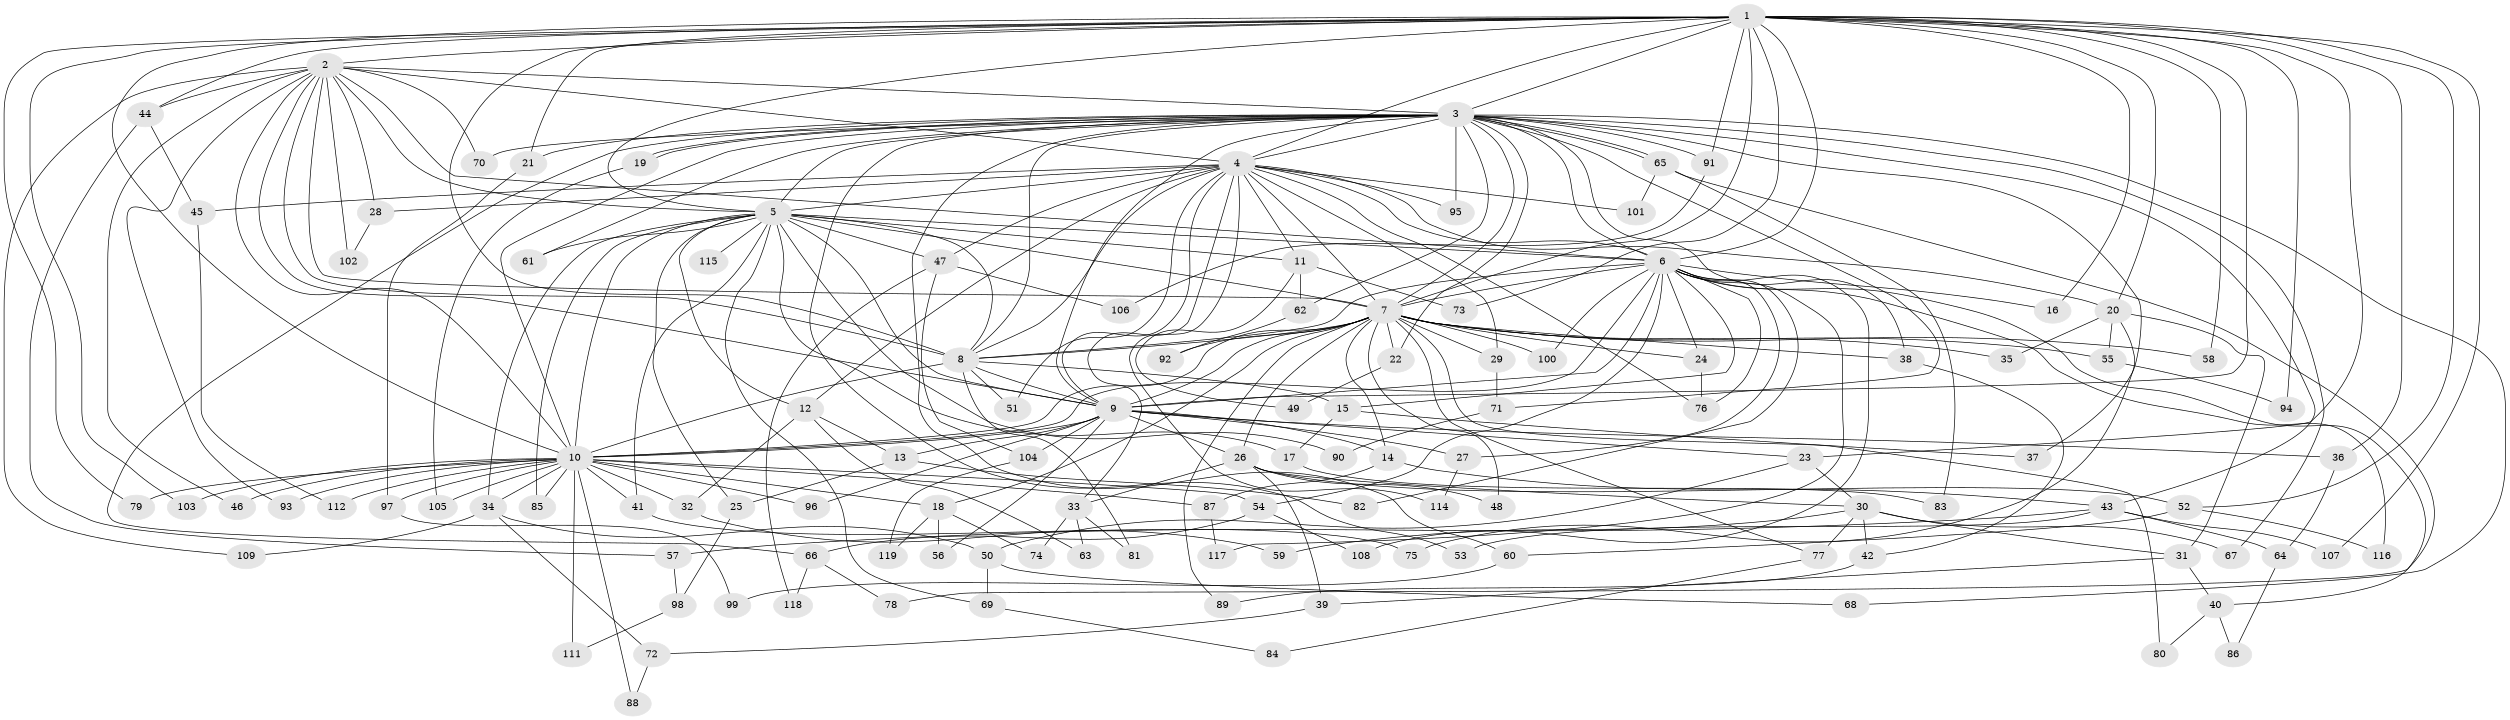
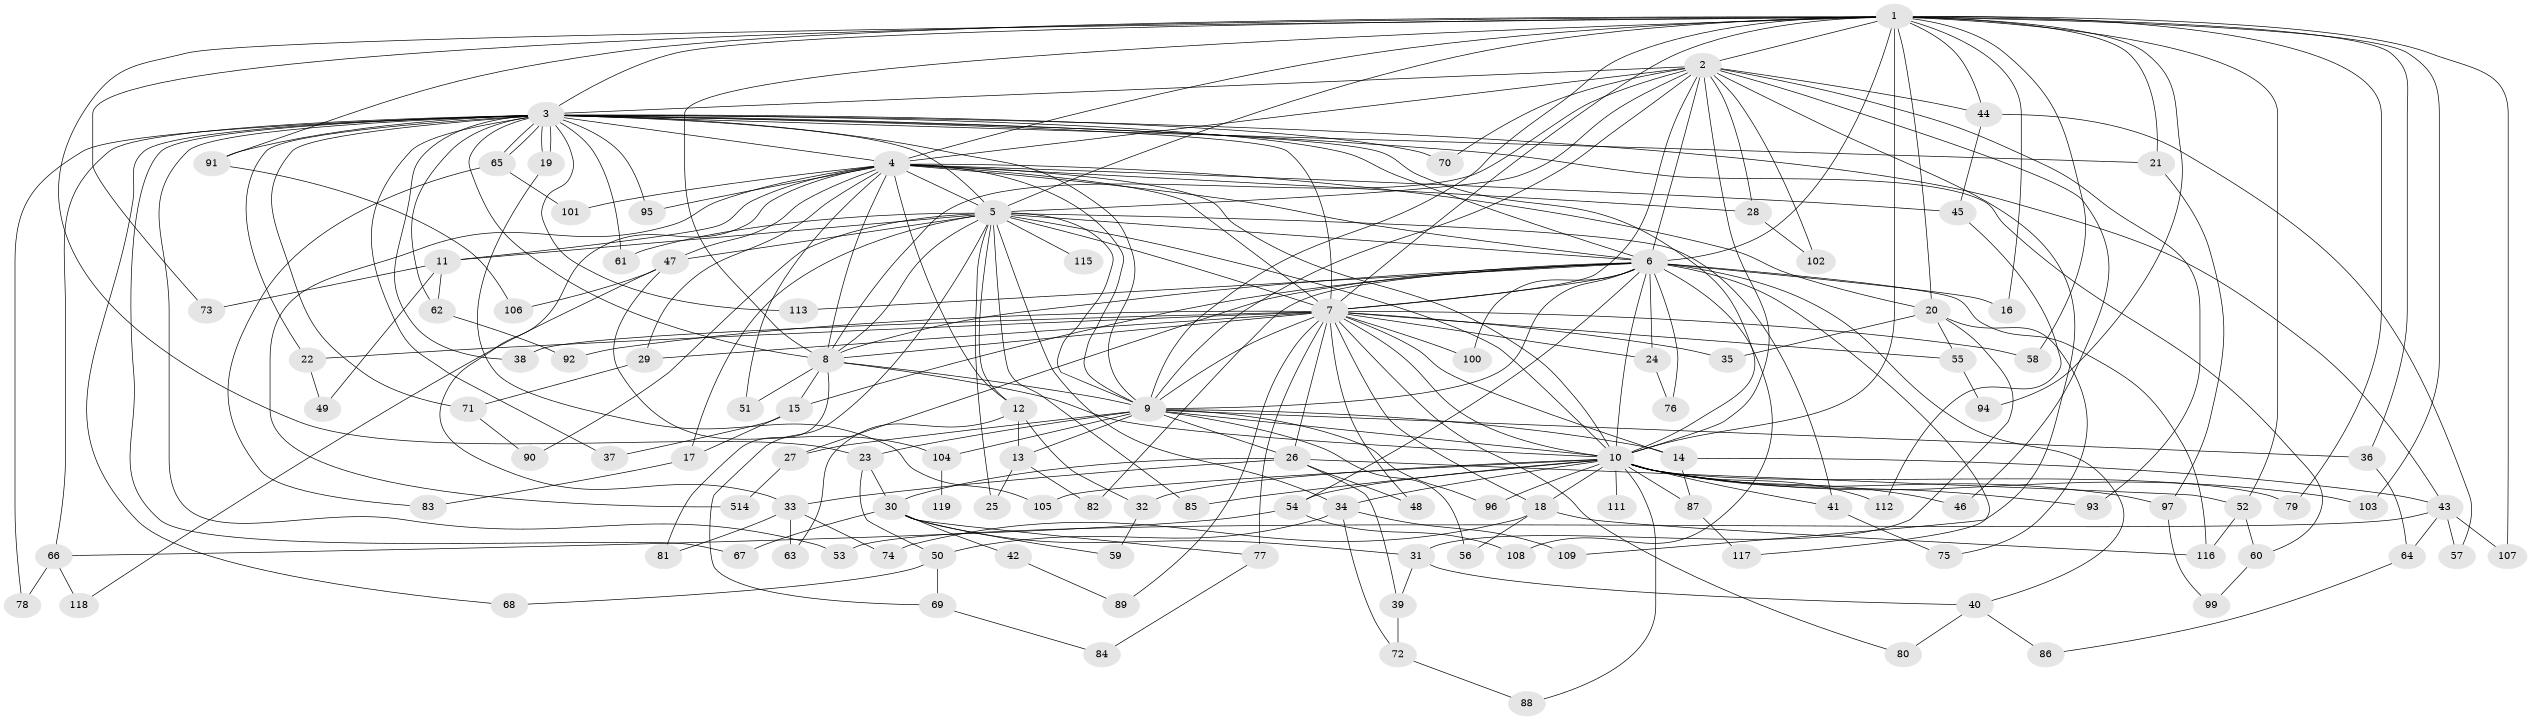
  graph {
    node [color=gray90 style=filled]
    1
    2
    3
    4
    5
    6
    7
    8
    9
    10
    16
    20
    21
    23
    36
    44
    52
    58
    73
    79
    91
    94
    103
    107
    28
    46
    70
    93
    102
    109
    19
    22
    37
    38
    43
    53
    60
    61
    62
    65
    66
    67
    68
    71
    78
    95
+   113
    11
    12
    29
    33
    45
    47
    51
    101
-   114
+   114 [label=514]
    17
    25
    34
    41
    69
    85
    90
    115
    15
    24
    27
    40
    54
    76
    82
    100
    108
    116
    117
    14
    18
    26
    35
    48
    55
    77
    80
    89
    92
    81
    13
    56
    96
    104
    32
    87
    88
    97
    105
    111
    112
    31
    75
    30
    50
    64
    57
    106
    49
    42
    99
    83
    118
    63
    74
-   98
    72
    84
    86
    119
    39
    59
    1 -- 2
    1 -- 3
    1 -- 4
    1 -- 5
    1 -- 6
    1 -- 7
    1 -- 8
    1 -- 9
    1 -- 10
    1 -- 16
    1 -- 20
    1 -- 21
    1 -- 23
    1 -- 36
    1 -- 44
    1 -- 52
    1 -- 58
    1 -- 73
    1 -- 79
    1 -- 91
    1 -- 94
    1 -- 103
    1 -- 107
    2 -- 3
    2 -- 4
    2 -- 5
    2 -- 6
    2 -- 7
    2 -- 8
    2 -- 9
    2 -- 10
    2 -- 44
    2 -- 28
    2 -- 46
    2 -- 70
    2 -- 93
    2 -- 102
    2 -- 109
    3 -- 4
    3 -- 5
    3 -- 6
    3 -- 7
    3 -- 8
    3 -- 9
    3 -- 10
    3 -- 21
    3 -- 91
    3 -- 70
    3 -- 19
    3 -- 19
    3 -- 22
    3 -- 37
    3 -- 38
    3 -- 43
    3 -- 53
    3 -- 60
    3 -- 61
    3 -- 62
    3 -- 65
    3 -- 65
    3 -- 66
    3 -- 67
    3 -- 68
    3 -- 71
-   65 -- 78
+   3 -- 78
    3 -- 95
+   3 -- 113
    4 -- 5
    4 -- 6
    4 -- 7
    4 -- 8
    4 -- 9
-   4 -- 76
+   4 -- 10
    4 -- 20
    4 -- 28
    4 -- 95
    4 -- 11
    4 -- 12
    4 -- 29
    4 -- 33
    4 -- 45
    4 -- 47
    4 -- 51
    4 -- 101
    4 -- 114
    5 -- 6
    5 -- 7
    5 -- 8
    5 -- 9
    5 -- 10
    5 -- 61
    5 -- 11
    5 -- 12
    5 -- 47
    5 -- 17
    5 -- 25
    5 -- 34
    5 -- 41
    5 -- 69
    5 -- 85
    5 -- 90
    5 -- 115
    6 -- 7
    6 -- 8
    6 -- 9
    6 -- 10
    6 -- 16
+   6 -- 113
    6 -- 15
    6 -- 24
    6 -- 27
    6 -- 40
    6 -- 54
    6 -- 76
    6 -- 82
    6 -- 100
    6 -- 108
    6 -- 116
    6 -- 117
    7 -- 8
    7 -- 9
    7 -- 10
    7 -- 58
    7 -- 22
    7 -- 38
    7 -- 29
    7 -- 24
    7 -- 100
    7 -- 14
    7 -- 18
    7 -- 26
    7 -- 35
    7 -- 48
    7 -- 55
    7 -- 77
    7 -- 80
    7 -- 89
    7 -- 92
    8 -- 9
    8 -- 10
    8 -- 51
    8 -- 15
    8 -- 81
    9 -- 10
    9 -- 23
    9 -- 36
    9 -- 27
    9 -- 14
    9 -- 26
    9 -- 13
    9 -- 56
    9 -- 96
    9 -- 104
    10 -- 79
    10 -- 103
    10 -- 46
    10 -- 93
    10 -- 34
    10 -- 41
    10 -- 85
    10 -- 54
    10 -- 18
    10 -- 96
    10 -- 32
    10 -- 87
    10 -- 88
    10 -- 97
    10 -- 105
    10 -- 111
    10 -- 112
    20 -- 35
    20 -- 55
    20 -- 31
    20 -- 75
    21 -- 97
    23 -- 30
    23 -- 50
    36 -- 64
    44 -- 45
    44 -- 57
    52 -- 60
    52 -- 116
    91 -- 106
    28 -- 102
    19 -- 105
    22 -- 49
-   38 -- 42
    43 -- 107
    43 -- 53
    43 -- 64
    43 -- 57
    60 -- 99
    62 -- 92
    65 -- 101
    65 -- 83
    66 -- 78
    66 -- 118
    71 -- 90
    11 -- 73
    11 -- 62
    11 -- 49
    12 -- 13
    12 -- 32
    12 -- 63
    29 -- 71
    33 -- 81
    33 -- 63
    33 -- 74
    45 -- 112
    47 -- 104
    47 -- 106
    47 -- 118
    17 -- 83
-   25 -- 98
    34 -- 109
    34 -- 50
    34 -- 72
    41 -- 75
    69 -- 84
    15 -- 37
    15 -- 17
    24 -- 76
    27 -- 114
    40 -- 80
    40 -- 86
    54 -- 66
    54 -- 108
    14 -- 43
    14 -- 87
    18 -- 56
    18 -- 74
-   18 -- 119
+   18 -- 116
    26 -- 52
    26 -- 33
    26 -- 48
    26 -- 30
    26 -- 39
    55 -- 94
    77 -- 84
    13 -- 25
    13 -- 82
    104 -- 119
    32 -- 59
    87 -- 117
    97 -- 99
    31 -- 40
    31 -- 39
    30 -- 67
    30 -- 77
    30 -- 31
    30 -- 42
    30 -- 59
    50 -- 68
    50 -- 69
    64 -- 86
-   57 -- 98
    42 -- 89
-   98 -- 111
    72 -- 88
    39 -- 72
  }
